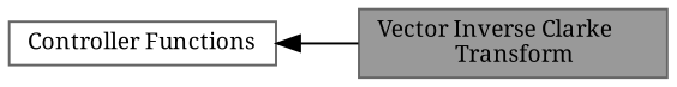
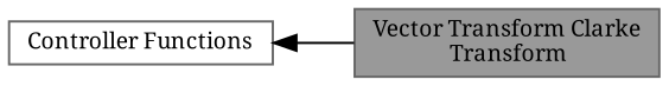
  digraph {
    rankdir=LR
    fontname="Noto Serif"
    node [fontname="Noto Serif" fontsize=10 shape=box style=filled]
    n1 [color=grey40 fillcolor=white height=0.2 label="Controller Functions" width=0.4]
-   n2 [color=gray40 fillcolor=grey60 fontcolor=black height=0.2 label="Vector Inverse Clarke\l Transform" width=0.4]
+   n2 [color=gray40 fillcolor=grey60 fontcolor=black height=0.2 label="Vector Transform Clarke\l Transform" width=0.4]
    n1 -> n2 [dir=back fontname="Noto Serif" fontsize=10 labelfontname=Helvetica labelfontsize=10 shape=plaintext style=solid]
  }
